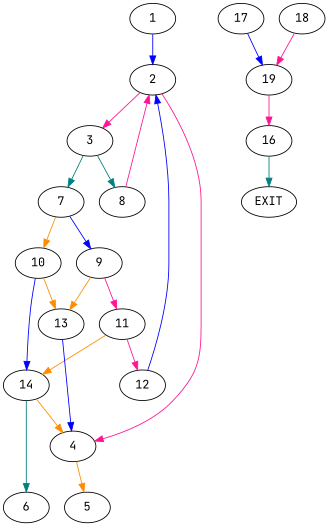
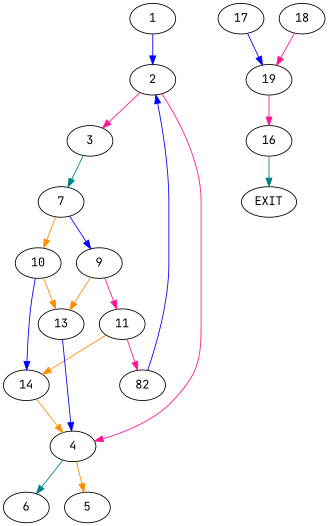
  digraph {
    fontname="JetBrains Mono"
    node [fontname="JetBrains Mono"]
    edge [color=deeppink fontname="JetBrains Mono"]
    1
    2
    n3 [label=EXIT]
    3
    4
    7
-   8
    5
    6
    9
    10
    16
    11
    13
    14
-   12
+   12 [label=82]
    17
    19
    18
    1 -> 2 [color=blue]
    2 -> 3
    2 -> 4
    3 -> 7 [color=teal]
-   3 -> 8 [color=teal]
    4 -> 5 [color=darkorange]
-   14 -> 6 [color=teal]
+   4 -> 6 [color=teal]
    7 -> 9 [color=blue]
    7 -> 10 [color=darkorange]
-   8 -> 2
    9 -> 11
    9 -> 13 [color=darkorange]
    10 -> 13 [color=darkorange]
    10 -> 14 [color=blue]
    16 -> n3 [color=teal]
    11 -> 14 [color=darkorange]
    11 -> 12
    13 -> 4 [color=blue]
    14 -> 4 [color=darkorange]
    12 -> 2 [color=blue]
    17 -> 19 [color=blue]
    19 -> 16
    18 -> 19
  }
